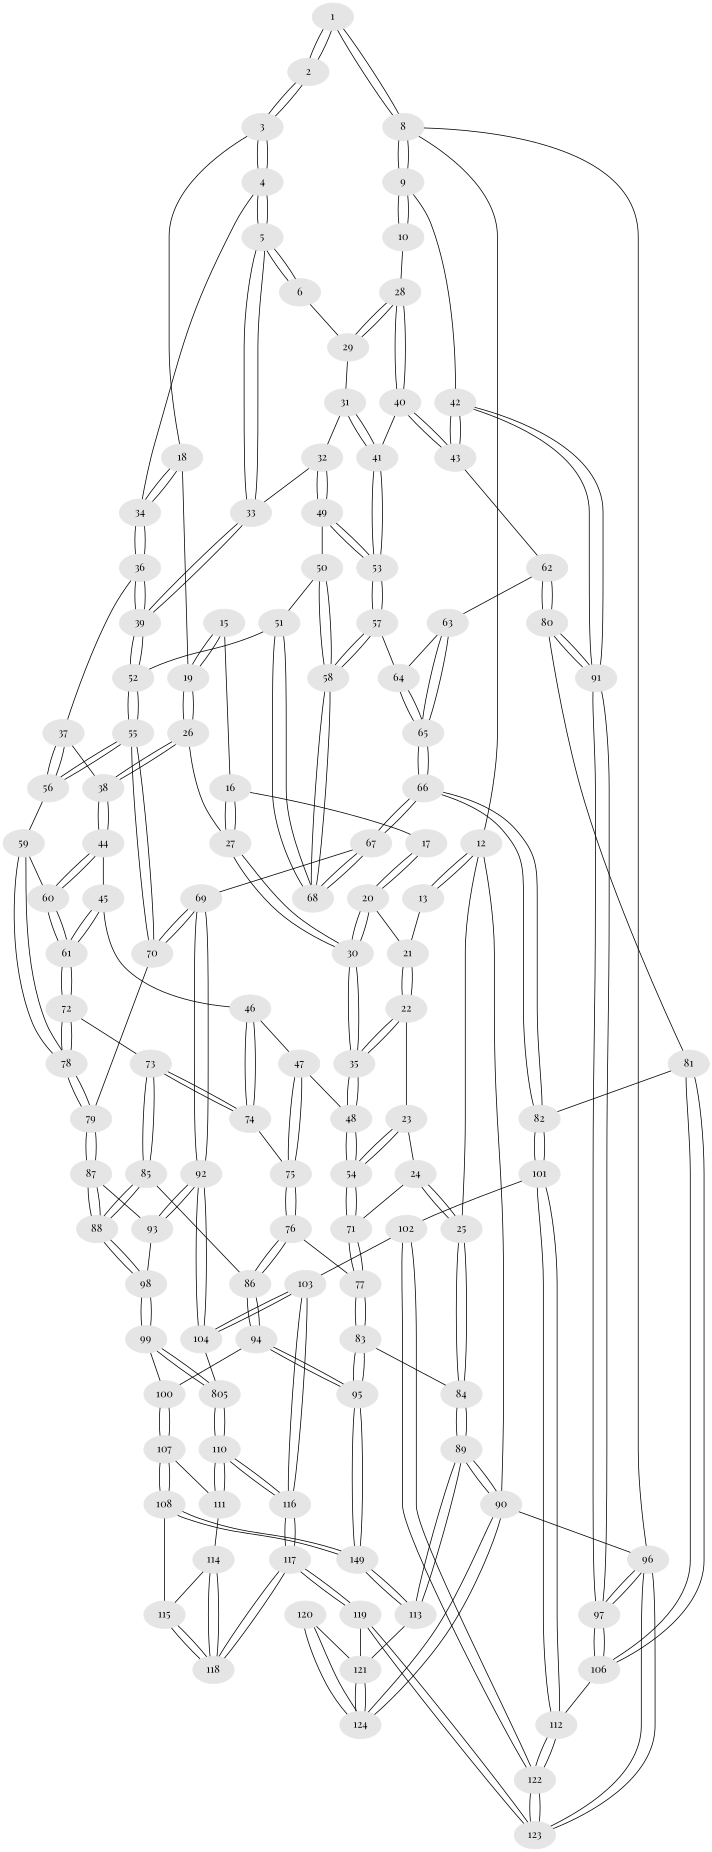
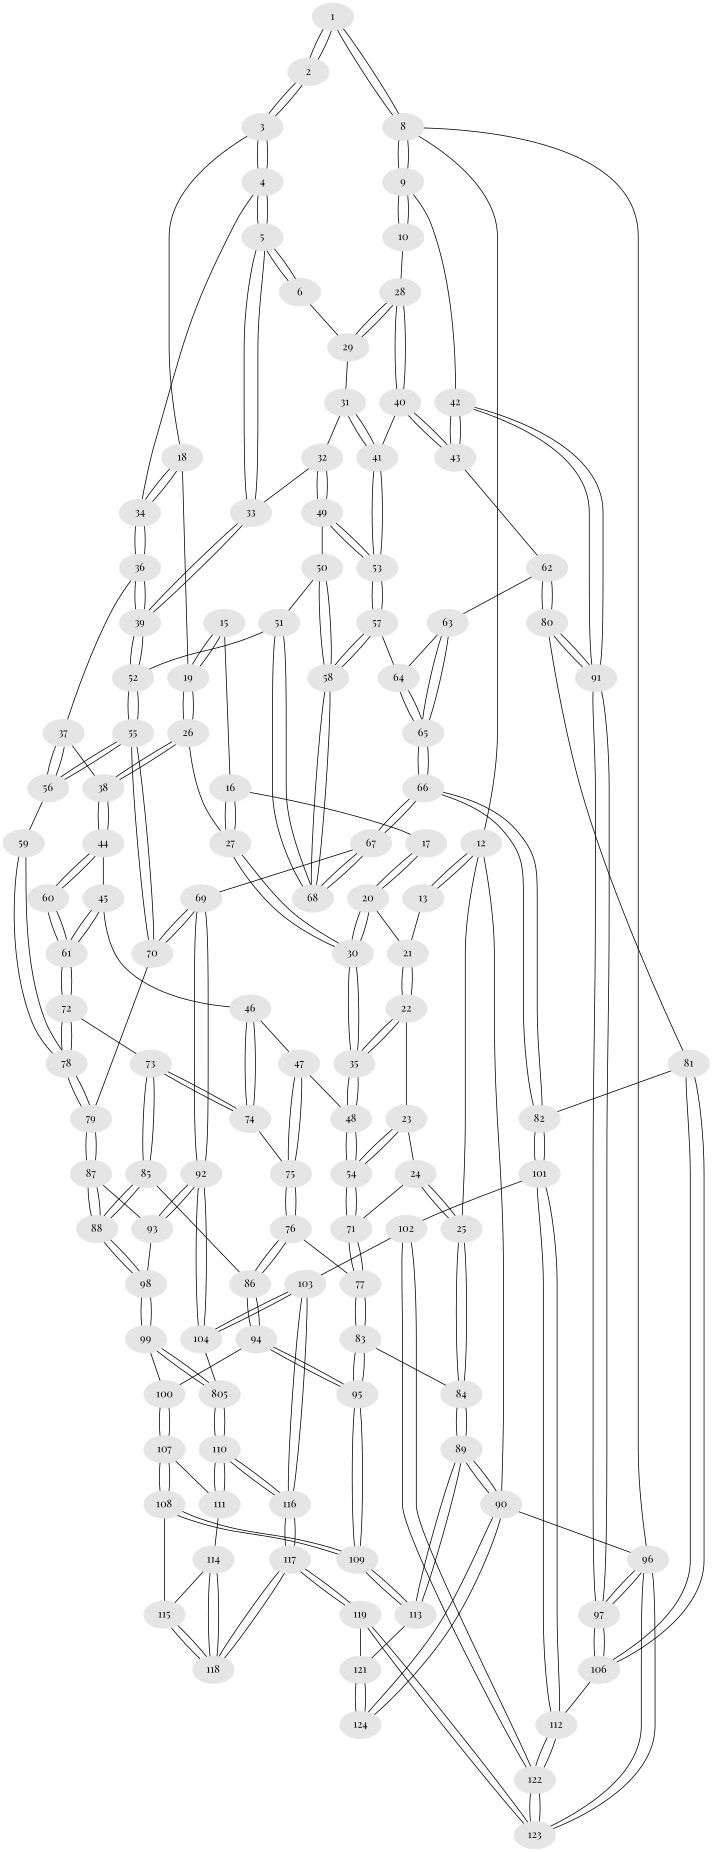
  graph {
    fontname="Playfair Display"
    node [color=gray90 fontname="Playfair Display" style=filled]
    edge [fontname="Playfair Display"]
    1
    2
    8
    3
    9
    12
    96
    4
    18
    5
    34
    19
    6
    33
    36
    29
    39
    31
    10
    28
    42
    13
    25
    90
    97
    123
    43
    91
    40
    15
    16
    21
    84
    124
    22
    17
    20
    27
    26
    30
    38
    35
    23
    24
    54
    48
    71
    77
    89
    44
    41
    32
    49
    53
    50
    52
    37
    56
    59
    45
    60
    55
    62
    57
    63
    80
    46
    61
    47
    74
    72
    75
    76
    51
    58
    68
    70
    64
    79
    78
    65
    73
    81
    66
    67
    82
    69
    101
    92
    93
    104
    87
    83
    85
    86
    88
    94
    95
    106
    112
    102
-   109 [label=149]
+   109
    113
    98
    100
    99
    121
    n108 [label=805]
    107
    110
    108
    111
    103
    122
    116
    117
    115
    114
    118
    119
-   120
    1 -- 2
    1 -- 2
    1 -- 8
    1 -- 8
    2 -- 3
    2 -- 3
    8 -- 9
    8 -- 9
    8 -- 12
    8 -- 96
    3 -- 4
    3 -- 4
    3 -- 18
    9 -- 10
    9 -- 10
    9 -- 42
    12 -- 13
    12 -- 13
    12 -- 25
    12 -- 90
    96 -- 97
    96 -- 97
    96 -- 123
    96 -- 123
    4 -- 5
    4 -- 5
    4 -- 34
    18 -- 34
    18 -- 34
    18 -- 19
    5 -- 6
    5 -- 6
    5 -- 33
    5 -- 33
    34 -- 36
    34 -- 36
    19 -- 26
    19 -- 26
    6 -- 29
    33 -- 39
    33 -- 39
    36 -- 39
    36 -- 39
    36 -- 37
    29 -- 31
    39 -- 52
    39 -- 52
    31 -- 41
    31 -- 41
    31 -- 32
    10 -- 28
    28 -- 29
    28 -- 29
    28 -- 40
    28 -- 40
    42 -- 43
    42 -- 43
    42 -- 91
    42 -- 91
    13 -- 21
    25 -- 84
    25 -- 84
    90 -- 96
    90 -- 124
    90 -- 124
    97 -- 106
    97 -- 106
    43 -- 62
    91 -- 97
    91 -- 97
    40 -- 43
    40 -- 43
    40 -- 41
    15 -- 19
    15 -- 19
    15 -- 16
    16 -- 17
    16 -- 27
    16 -- 27
    21 -- 22
    21 -- 22
    84 -- 89
    84 -- 89
    22 -- 35
    22 -- 35
    22 -- 23
    17 -- 20
    17 -- 20
    20 -- 21
    20 -- 30
    20 -- 30
    27 -- 30
    27 -- 30
    26 -- 27
    26 -- 38
    26 -- 38
    30 -- 35
    30 -- 35
    38 -- 44
    38 -- 44
    35 -- 48
    35 -- 48
    23 -- 24
    23 -- 54
    23 -- 54
    24 -- 25
    24 -- 25
    24 -- 71
    54 -- 71
    54 -- 71
    48 -- 54
    48 -- 54
    71 -- 77
    71 -- 77
    77 -- 83
    77 -- 83
    89 -- 90
    89 -- 90
    89 -- 113
    89 -- 113
    44 -- 45
    44 -- 60
    44 -- 60
    41 -- 53
    41 -- 53
    32 -- 33
    32 -- 49
    32 -- 49
    49 -- 53
    49 -- 53
    49 -- 50
    53 -- 57
    53 -- 57
    50 -- 51
    50 -- 58
    50 -- 58
    52 -- 55
    52 -- 55
    37 -- 38
    37 -- 56
    37 -- 56
    56 -- 59
-   59 -- 60
    59 -- 78
    59 -- 78
    45 -- 46
    45 -- 61
    45 -- 61
    60 -- 61
    60 -- 61
    55 -- 56
    55 -- 56
    55 -- 70
    55 -- 70
    62 -- 63
    62 -- 80
    62 -- 80
    57 -- 58
    57 -- 58
    57 -- 64
    63 -- 64
    63 -- 65
    63 -- 65
    80 -- 91
    80 -- 91
    80 -- 81
    46 -- 47
    46 -- 74
    46 -- 74
    61 -- 72
    61 -- 72
    47 -- 48
    47 -- 75
    47 -- 75
    74 -- 75
    72 -- 78
    72 -- 78
    72 -- 73
    75 -- 76
    75 -- 76
    76 -- 77
    76 -- 86
    76 -- 86
    51 -- 52
    51 -- 68
    51 -- 68
    58 -- 68
    58 -- 68
    70 -- 79
    64 -- 65
    64 -- 65
    79 -- 87
    79 -- 87
    78 -- 79
    78 -- 79
    65 -- 66
    65 -- 66
    73 -- 74
    73 -- 74
    73 -- 85
    73 -- 85
    81 -- 82
    81 -- 106
    81 -- 106
    66 -- 67
    66 -- 67
    66 -- 82
    66 -- 82
    67 -- 68
    67 -- 68
    67 -- 69
    82 -- 101
    82 -- 101
    69 -- 70
    69 -- 70
    69 -- 92
    69 -- 92
    101 -- 112
    101 -- 112
    101 -- 102
    92 -- 93
    92 -- 93
    92 -- 104
    92 -- 104
    93 -- 98
    104 -- n108
    87 -- 93
    87 -- 88
    87 -- 88
    83 -- 84
    83 -- 95
    83 -- 95
    85 -- 86
    85 -- 88
    85 -- 88
    86 -- 94
    86 -- 94
    88 -- 98
    88 -- 98
    94 -- 95
    94 -- 95
    94 -- 100
    95 -- 109
    95 -- 109
    106 -- 112
    112 -- 122
    112 -- 122
    102 -- 103
    102 -- 122
    102 -- 122
    109 -- 113
    109 -- 113
    113 -- 121
    98 -- 99
    98 -- 99
    100 -- 107
    100 -- 107
    99 -- 100
    99 -- n108
    99 -- n108
    121 -- 124
    121 -- 124
    n108 -- 110
    n108 -- 110
    107 -- 108
    107 -- 108
    107 -- 111
    110 -- 111
    110 -- 111
    110 -- 116
    110 -- 116
    108 -- 109
    108 -- 109
    108 -- 115
    111 -- 114
    103 -- 104
    103 -- 104
    103 -- 116
    103 -- 116
    122 -- 123
    122 -- 123
    116 -- 117
    116 -- 117
    117 -- 118
    117 -- 118
    117 -- 119
    117 -- 119
    115 -- 118
    115 -- 118
    114 -- 115
    114 -- 118
    114 -- 118
    119 -- 123
    119 -- 123
    119 -- 121
-   120 -- 124
-   120 -- 124
-   120 -- 121
  }
